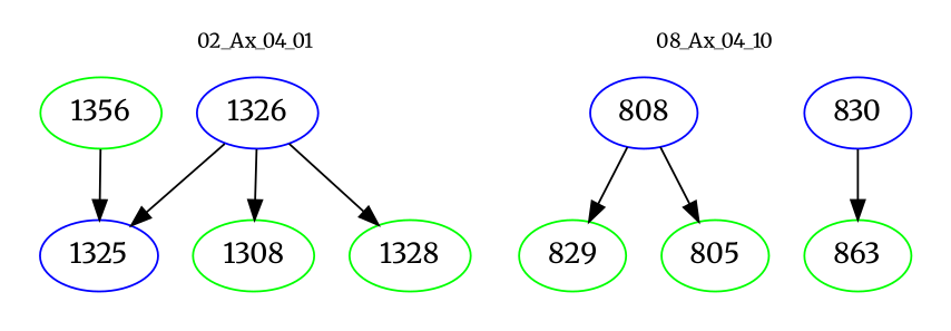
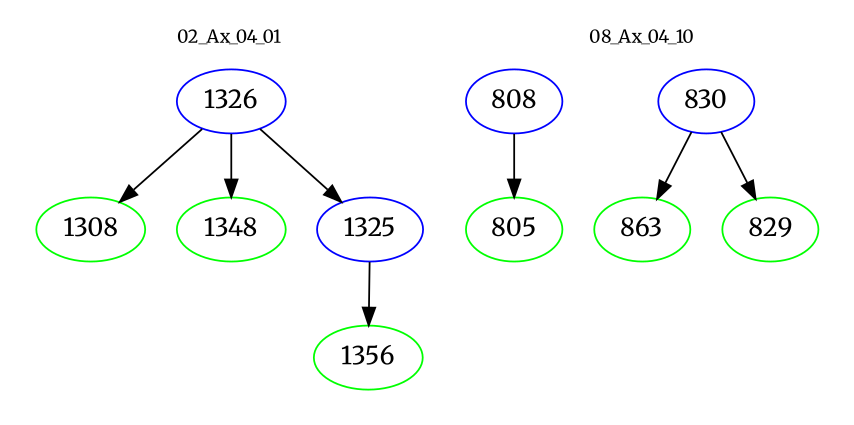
  digraph {
    fontname=Merriweather
    node [color=green fontname=Merriweather]
    edge [color=black fontname=Merriweather]
    n1 [color=blue label=1326]
    n2 [label=1308]
-   n3 [label=1328]
+   n3 [label=1348]
    n4 [color=blue label=1325]
    n5 [label=1356]
    n6 [color=blue label=830]
    n7 [color=blue label=808]
    n8 [label=863]
    n9 [label=829]
    n10 [label=805]
    subgraph cluster_1 {
      color=white
      fontsize=10
      label="02_Ax_04_01"
      n1
      n2
      n3
      n4
      n5
    }
    subgraph cluster_2 {
      color=white
      fontsize=10
      label="08_Ax_04_10"
      n6
      n7
      n8
      n9
      n10
    }
    n1 -> n2
    n1 -> n3
    n1 -> n4
-   n5 -> n4
+   n4 -> n5
    n6 -> n8
-   n7 -> n9
+   n6 -> n9
    n7 -> n10
  }
